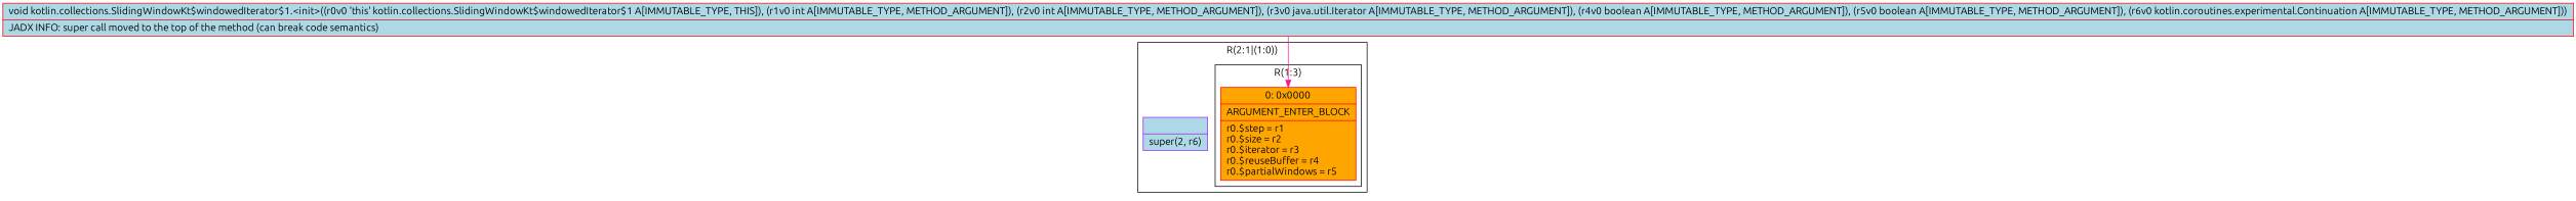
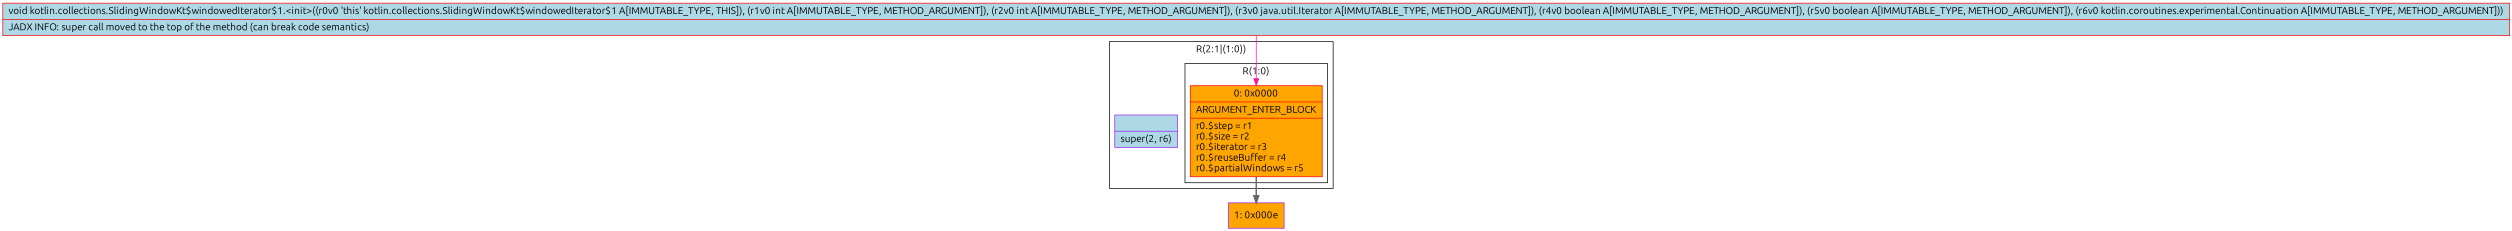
  digraph {
    fontname=Ubuntu
    node [color=red fillcolor=orange fontname=Ubuntu shape=record style=filled]
    edge [fontname=Ubuntu]
    n1 [label="{0\:\ 0x0000|ARGUMENT_ENTER_BLOCK\l|r0.$step = r1\lr0.$size = r2\lr0.$iterator = r3\lr0.$reuseBuffer = r4\lr0.$partialWindows = r5\l}"]
    n2 [color=purple fillcolor=lightblue label="{|super(2, r6)\l}"]
+   n3 [color=purple label="{1\:\ 0x000e}"]
    n4 [fillcolor=lightblue label="{void kotlin.collections.SlidingWindowKt$windowedIterator$1.\<init\>((r0v0 'this' kotlin.collections.SlidingWindowKt$windowedIterator$1 A[IMMUTABLE_TYPE, THIS]), (r1v0 int A[IMMUTABLE_TYPE, METHOD_ARGUMENT]), (r2v0 int A[IMMUTABLE_TYPE, METHOD_ARGUMENT]), (r3v0 java.util.Iterator A[IMMUTABLE_TYPE, METHOD_ARGUMENT]), (r4v0 boolean A[IMMUTABLE_TYPE, METHOD_ARGUMENT]), (r5v0 boolean A[IMMUTABLE_TYPE, METHOD_ARGUMENT]), (r6v0 kotlin.coroutines.experimental.Continuation A[IMMUTABLE_TYPE, METHOD_ARGUMENT]))  | JADX INFO: super call moved to the top of the method (can break code semantics)\l}"]
    subgraph cluster_1 {
      label="R(2:1|(1:0))"
      n2
      subgraph cluster_2 {
-       label="R(1:3)"
+       label="R(1:0)"
        n1
      }
    }
+   n1 -> n3 [color=gray40 style=bold]
    n4 -> n1 [color=deeppink style=solid]
  }
